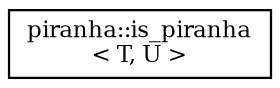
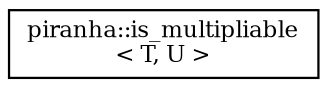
  digraph {
    rankdir=LR
    fontname="DejaVu Serif"
-   n1 [color=black fillcolor=white fontname="DejaVu Serif" fontsize=10 height=0.2 label="piranha::is_piranha\l\< T, U \>" shape=record style=filled width=0.4]
+   n1 [color=black fillcolor=white fontname="DejaVu Serif" fontsize=10 height=0.2 label="piranha::is_multipliable\l\< T, U \>" shape=record style=filled width=0.4]
  }
